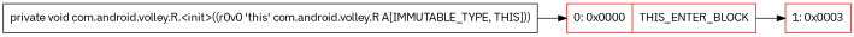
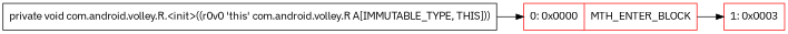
  digraph {
    rankdir=LR
    fontname="IBM Plex Sans"
    node [color=red shape=record fontname="IBM Plex Sans"]
    edge [fontname="IBM Plex Sans"]
-   n1 [label="{0\:\ 0x0000|THIS_ENTER_BLOCK\l}"]
+   n1 [label="{0\:\ 0x0000|MTH_ENTER_BLOCK\l}"]
    n2 [label="{1\:\ 0x0003}"]
    n3 [label="{private void com.android.volley.R.\<init\>((r0v0 'this' com.android.volley.R A[IMMUTABLE_TYPE, THIS])) }" color=""]
    subgraph cluster_1 {
      label="R(0)"
    }
    n1 -> n2
    n3 -> n1
  }
